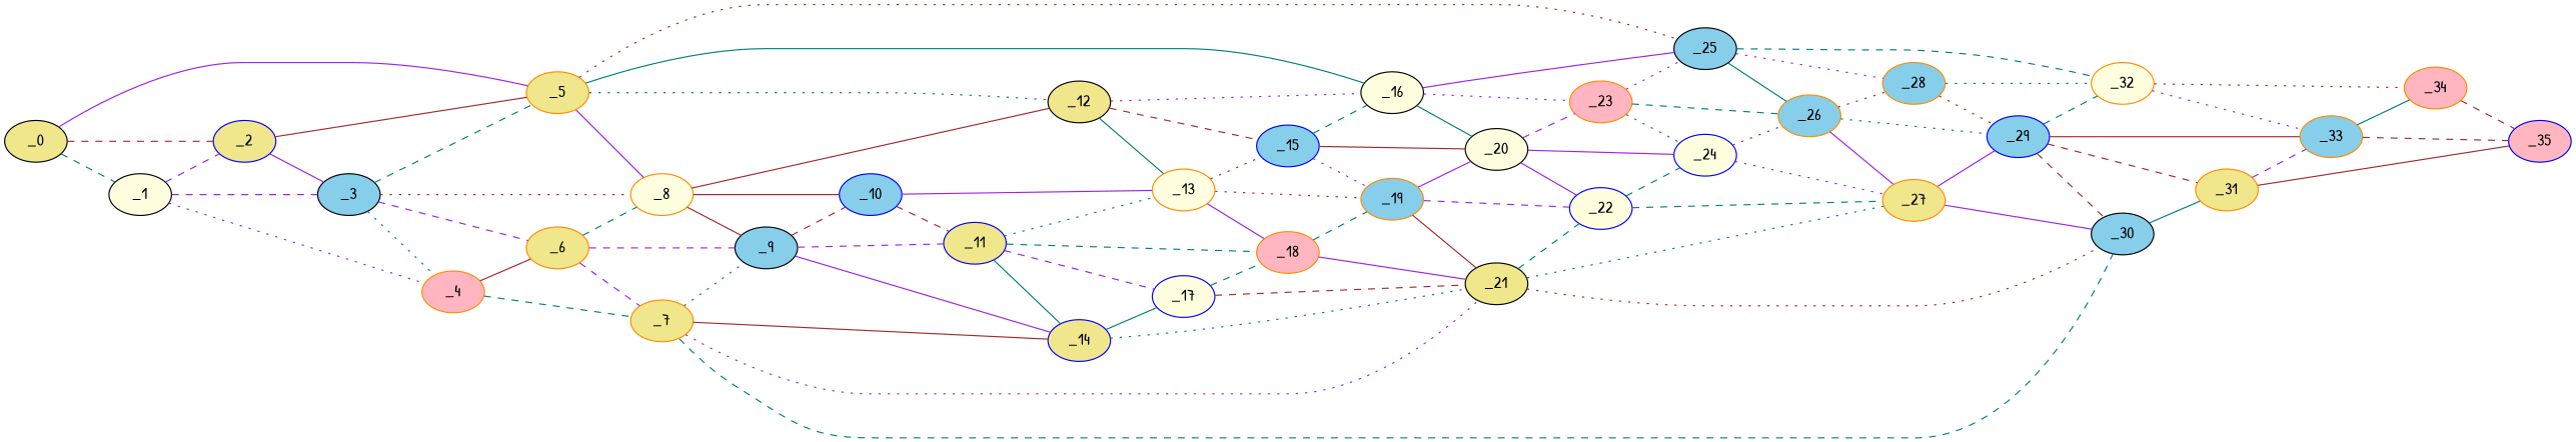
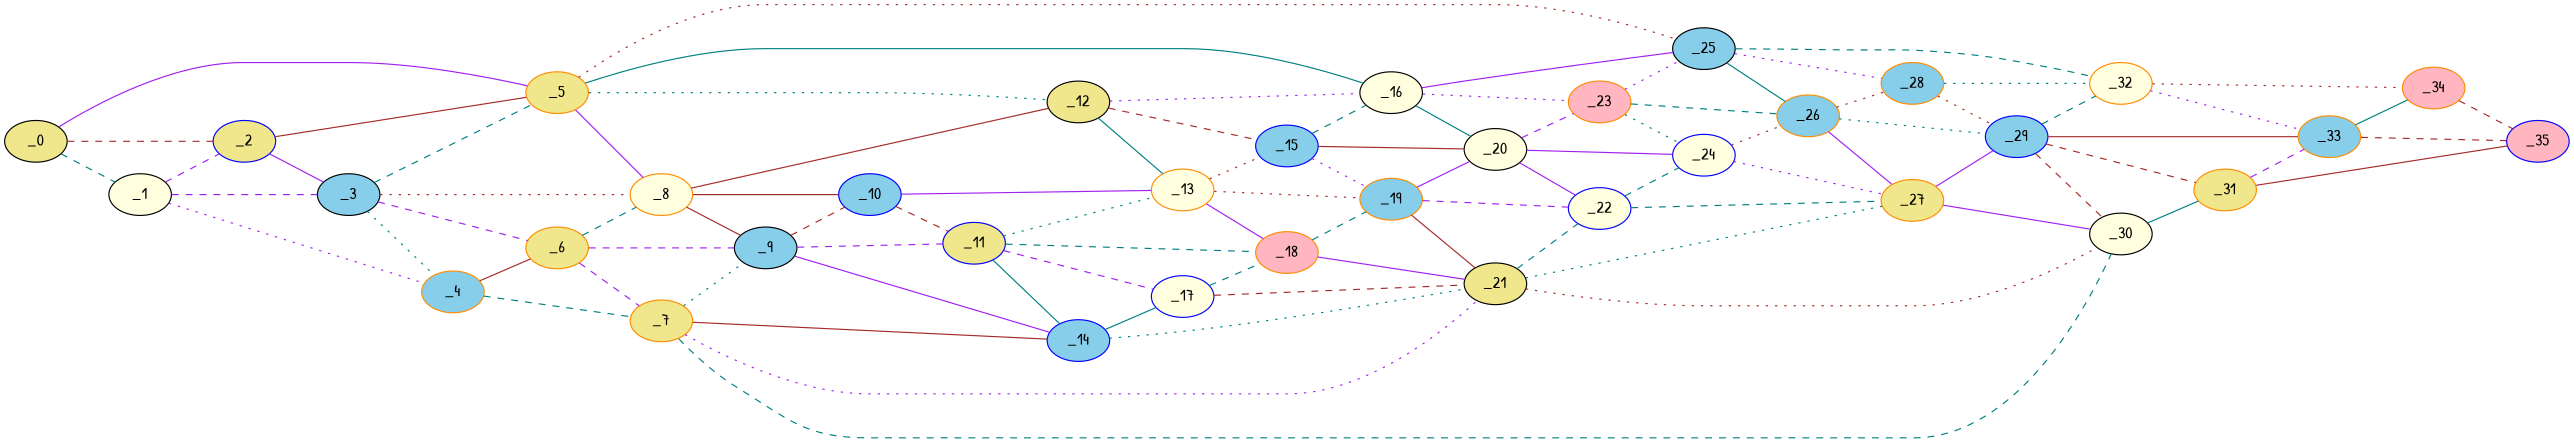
  graph {
    fontname="Patrick Hand"
    rankdir=LR
    node [color=darkorange fillcolor=khaki fontname="Patrick Hand" style=filled x=86 y=68]
    edge [color=purple fontname="Patrick Hand" style=dashed valence=2]
    _0 [color=black x=6 y=60]
    _1 [color=black fillcolor=lightyellow x=12 y=69]
    _2 [color=blue x=15 y=57]
    _5 [x=25 y=52]
    _3 [color=black fillcolor=skyblue x=16]
-   _4 [fillcolor=lightpink x=22 y=83]
+   _4 [fillcolor=skyblue x=22 y=83]
    _8 [fillcolor=lightyellow x=35 y=58]
    _12 [color=black x=43 y=54]
    _16 [color=black fillcolor=lightyellow x=53 y=49]
    _25 [color=black fillcolor=skyblue y=42]
    _6 [x=29 y=76]
    _7 [x=32 y=88]
    _9 [color=black fillcolor=skyblue x=36 y=74]
    _10 [color=blue fillcolor=skyblue x=41 y=62]
    _13 [fillcolor=lightyellow x=48 y=59]
    _15 [color=blue fillcolor=skyblue x=52 y=53]
    _20 [color=black fillcolor=lightyellow x=65 y=48]
    _23 [fillcolor=lightpink x=77 y=45]
    _26 [fillcolor=skyblue y=58]
    _28 [fillcolor=skyblue x=92 y=52]
    _32 [fillcolor=lightyellow x=113 y=48]
-   _14 [color=blue x=48 y=81]
+   _14 [color=blue fillcolor=skyblue x=48 y=81]
    _21 [color=black x=65 y=80]
-   _30 [color=black fillcolor=skyblue x=100 y=80]
+   _30 [color=black fillcolor=lightyellow x=100 y=80]
    _11 [color=blue x=42 y=72]
    _17 [color=blue fillcolor=lightyellow x=56 y=76]
    _22 [color=blue fillcolor=lightyellow x=70 y=64]
    _27 [x=90 y=76]
    _31 [x=107 y=78]
    _18 [fillcolor=lightpink x=59 y=70]
    _19 [fillcolor=skyblue x=62]
    _24 [color=blue fillcolor=lightyellow x=79 y=58]
    _29 [color=blue fillcolor=skyblue x=96]
    _33 [fillcolor=skyblue x=116 y=70]
    _34 [fillcolor=lightpink x=123 y=56]
    _35 [color=blue fillcolor=lightpink x=125 y=65]
    _0 -- _1 [color=teal valence=1]
    _0 -- _2 [color=brown]
    _0 -- _5 [style=solid valence=1]
    _1 -- _2
    _1 -- _3
    _1 -- _4 [style=dotted valence=1]
    _2 -- _5 [color=brown style=solid]
    _2 -- _3 [style=solid]
    _5 -- _8 [style=solid]
    _5 -- _12 [color=teal style=dotted]
    _5 -- _16 [color=teal style=solid]
    _5 -- _25 [color=brown style=dotted valence=1]
    _3 -- _5 [color=teal]
    _3 -- _4 [color=teal style=dotted]
    _3 -- _8 [color=brown style=dotted]
    _3 -- _6
    _4 -- _6 [color=brown style=solid valence=1]
    _4 -- _7 [color=teal valence=1]
    _8 -- _12 [color=brown style=solid valence=1]
    _8 -- _9 [color=brown style=solid]
    _8 -- _10 [color=brown style=solid valence=1]
    _12 -- _16 [style=dotted]
    _12 -- _13 [color=teal style=solid]
    _12 -- _15 [color=brown valence=1]
    _16 -- _25 [style=solid]
    _16 -- _20 [color=teal style=solid valence=1]
    _16 -- _23 [style=dotted valence=1]
    _25 -- _26 [color=teal style=solid valence=1]
    _25 -- _28 [style=dotted valence=1]
    _25 -- _32 [color=teal valence=1]
    _6 -- _8 [color=teal]
    _6 -- _7 [valence=1]
    _6 -- _9 [valence=1]
    _7 -- _9 [color=teal style=dotted]
    _7 -- _14 [color=brown style=solid]
    _7 -- _21 [style=dotted]
    _7 -- _30 [color=teal valence=1]
    _9 -- _10 [color=brown]
    _9 -- _14 [style=solid valence=1]
    _9 -- _11
    _10 -- _13 [style=solid]
    _10 -- _11 [color=brown]
    _13 -- _15 [color=brown style=dotted]
    _13 -- _18 [style=solid]
    _13 -- _19 [color=brown style=dotted]
    _15 -- _16 [color=teal]
    _15 -- _20 [color=brown style=solid valence=1]
    _15 -- _19 [style=dotted valence=1]
    _20 -- _23
    _20 -- _22 [style=solid valence=1]
    _20 -- _24 [style=solid valence=1]
    _23 -- _25 [style=dotted valence=1]
    _23 -- _26 [color=teal]
    _23 -- _24 [color=teal style=dotted valence=1]
    _26 -- _28 [color=brown style=dotted]
    _26 -- _27 [style=solid]
    _26 -- _29 [color=teal style=dotted]
    _28 -- _32 [color=teal style=dotted]
    _28 -- _29 [color=brown style=dotted valence=1]
    _32 -- _33 [style=dotted valence=1]
    _32 -- _34 [color=brown style=dotted valence=1]
    _14 -- _21 [color=teal style=dotted]
    _14 -- _17 [color=teal style=solid]
    _21 -- _30 [color=brown style=dotted]
    _21 -- _22 [color=teal]
    _21 -- _27 [color=teal style=dotted valence=1]
    _30 -- _31 [color=teal style=solid valence=1]
    _11 -- _13 [color=teal style=dotted]
    _11 -- _14 [color=teal style=solid]
    _11 -- _17
    _11 -- _18 [color=teal]
    _17 -- _21 [color=brown]
    _17 -- _18 [color=teal]
    _22 -- _27 [color=teal valence=1]
    _22 -- _24 [color=teal]
    _27 -- _30 [style=solid]
    _27 -- _29 [style=solid]
    _31 -- _33
    _31 -- _35 [color=brown style=solid valence=1]
    _18 -- _21 [style=solid valence=1]
    _18 -- _19 [color=teal]
    _19 -- _20 [style=solid]
    _19 -- _21 [color=brown style=solid]
    _19 -- _22 [valence=1]
    _24 -- _26 [color=brown style=dotted valence=1]
    _24 -- _27 [style=dotted]
    _29 -- _32 [color=teal]
    _29 -- _30 [color=brown]
    _29 -- _31 [color=brown]
    _29 -- _33 [color=brown style=solid]
    _33 -- _34 [color=teal style=solid]
    _33 -- _35 [color=brown]
    _34 -- _35 [color=brown valence=1]
  }
